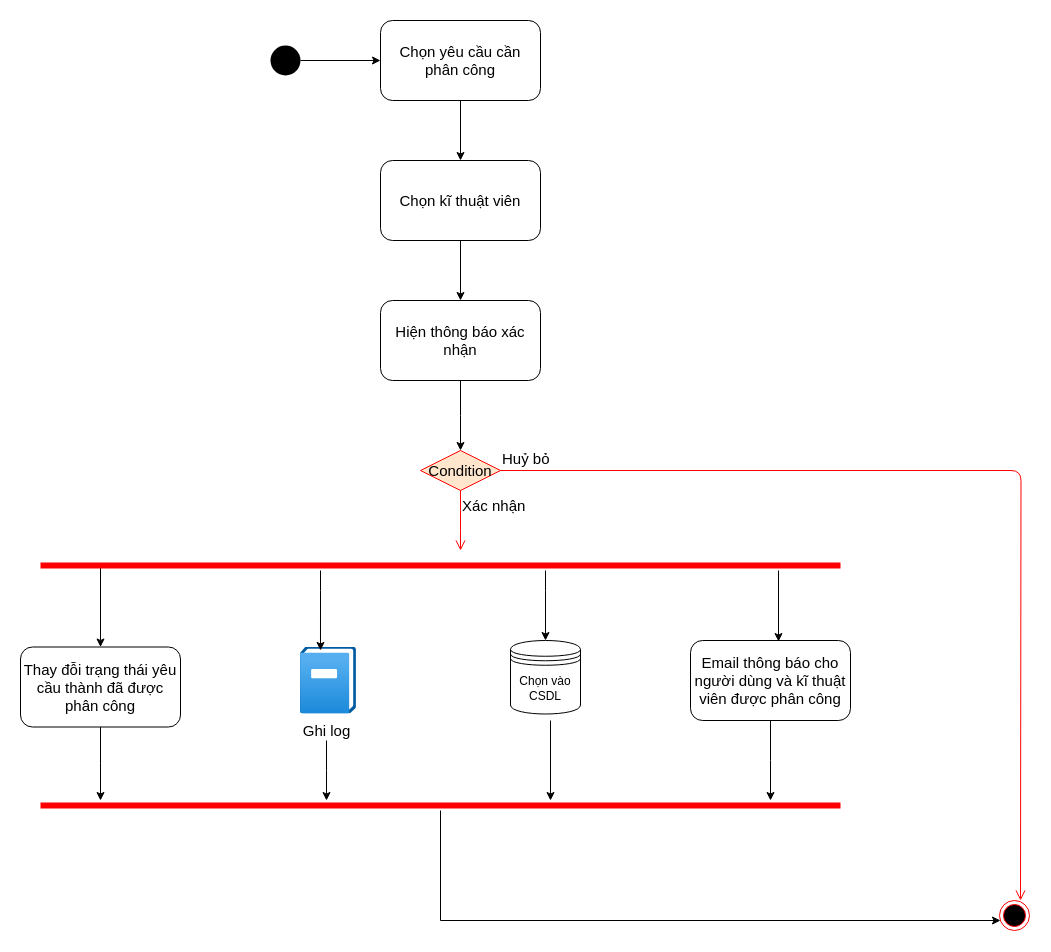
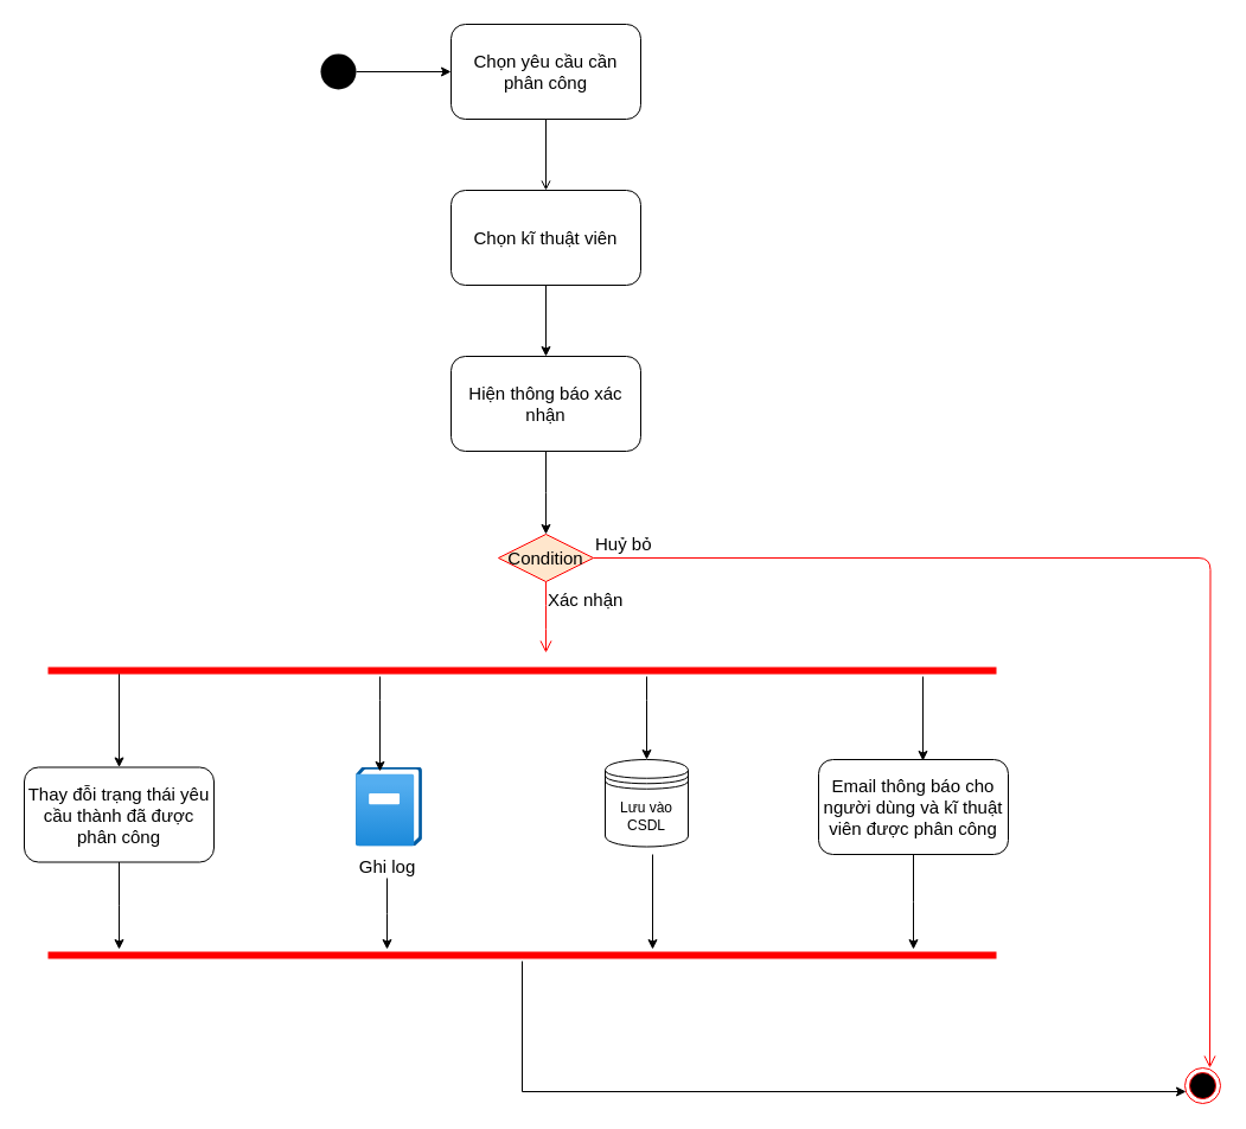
  <mxCell id="0" />
  <mxCell id="1" parent="0" />
  <mxCell id="2" style="edgeStyle=orthogonalEdgeStyle;rounded=0;orthogonalLoop=1;jettySize=auto;html=1;entryX=0;entryY=0.5;entryDx=0;entryDy=0;fontSize=15;" parent="1" source="3" target="5" edge="1"><mxGeometry relative="1" as="geometry" /></mxCell>
  <mxCell id="3" value="" style="ellipse;fillColor=#000000;strokeColor=none;" parent="1" vertex="1"><mxGeometry x="270" y="45" width="30" height="30" as="geometry" /></mxCell>
- <mxCell id="4" style="edgeStyle=orthogonalEdgeStyle;rounded=0;orthogonalLoop=1;jettySize=auto;html=1;entryX=0.5;entryY=0;entryDx=0;entryDy=0;fontSize=15;" parent="1" source="5" target="7" edge="1"><mxGeometry relative="1" as="geometry" /></mxCell>
+ <mxCell id="4" style="edgeStyle=orthogonalEdgeStyle;rounded=0;orthogonalLoop=1;jettySize=auto;html=1;entryX=0.5;entryY=0;entryDx=0;entryDy=0;fontSize=15;endArrow=open;" parent="1" source="5" target="7" edge="1"><mxGeometry relative="1" as="geometry" /></mxCell>
  <mxCell id="5" value="Chọn yêu cầu cần phân công" style="shape=rect;html=1;rounded=1;whiteSpace=wrap;align=center;fontSize=15;" parent="1" vertex="1"><mxGeometry x="380" y="20" width="160" height="80" as="geometry" /></mxCell>
  <mxCell id="6" style="edgeStyle=orthogonalEdgeStyle;rounded=0;orthogonalLoop=1;jettySize=auto;html=1;fontSize=15;" parent="1" source="7" target="9" edge="1"><mxGeometry relative="1" as="geometry" /></mxCell>
  <mxCell id="7" value="Chọn kĩ thuật viên" style="shape=rect;html=1;rounded=1;whiteSpace=wrap;align=center;fontSize=15;" parent="1" vertex="1"><mxGeometry x="380" y="160" width="160" height="80" as="geometry" /></mxCell>
  <mxCell id="8" style="edgeStyle=orthogonalEdgeStyle;rounded=0;orthogonalLoop=1;jettySize=auto;html=1;fontSize=15;" parent="1" source="9" edge="1"><mxGeometry relative="1" as="geometry"><mxPoint x="460" y="450" as="targetPoint" /></mxGeometry></mxCell>
  <mxCell id="9" value="Hiện thông báo xác nhận" style="shape=rect;html=1;rounded=1;whiteSpace=wrap;align=center;fontSize=15;" parent="1" vertex="1"><mxGeometry x="380" y="300" width="160" height="80" as="geometry" /></mxCell>
  <mxCell id="10" style="edgeStyle=orthogonalEdgeStyle;rounded=0;orthogonalLoop=1;jettySize=auto;html=1;fontSize=15;" parent="1" source="11" edge="1"><mxGeometry relative="1" as="geometry"><mxPoint x="100" y="800" as="targetPoint" /></mxGeometry></mxCell>
  <mxCell id="11" value="Thay đỗi trạng thái yêu cầu thành đã được phân công" style="shape=rect;html=1;rounded=1;whiteSpace=wrap;align=center;fontSize=15;" parent="1" vertex="1"><mxGeometry x="20" y="646.5" width="160" height="80" as="geometry" /></mxCell>
  <mxCell id="12" value="" style="aspect=fixed;html=1;points=[];align=center;image;fontSize=12;image=img/lib/azure2/management_governance/Activity_Log.svg;" parent="1" vertex="1"><mxGeometry x="300" y="646.5" width="56.0" height="67" as="geometry" /></mxCell>
  <mxCell id="13" style="edgeStyle=orthogonalEdgeStyle;rounded=0;orthogonalLoop=1;jettySize=auto;html=1;fontSize=15;" parent="1" edge="1"><mxGeometry relative="1" as="geometry"><mxPoint x="550" y="800" as="targetPoint" /><mxPoint x="550" y="720" as="sourcePoint" /></mxGeometry></mxCell>
  <mxCell id="14" style="edgeStyle=orthogonalEdgeStyle;rounded=0;orthogonalLoop=1;jettySize=auto;html=1;entryX=0.5;entryY=0;entryDx=0;entryDy=0;fontSize=15;exitX=0.25;exitY=0.5;exitDx=0;exitDy=0;exitPerimeter=0;" parent="1" source="18" target="11" edge="1"><mxGeometry relative="1" as="geometry"><Array as="points"><mxPoint x="100" y="565" /></Array></mxGeometry></mxCell>
  <mxCell id="15" style="edgeStyle=orthogonalEdgeStyle;rounded=0;orthogonalLoop=1;jettySize=auto;html=1;entryX=0.357;entryY=0.052;entryDx=0;entryDy=0;entryPerimeter=0;fontSize=15;" parent="1" source="18" target="12" edge="1"><mxGeometry relative="1" as="geometry"><Array as="points"><mxPoint x="320" y="590" /><mxPoint x="320" y="590" /></Array></mxGeometry></mxCell>
  <mxCell id="16" style="edgeStyle=orthogonalEdgeStyle;rounded=0;orthogonalLoop=1;jettySize=auto;html=1;entryX=0.55;entryY=0.013;entryDx=0;entryDy=0;entryPerimeter=0;fontSize=15;" parent="1" source="18" target="22" edge="1"><mxGeometry relative="1" as="geometry"><Array as="points"><mxPoint x="778" y="570" /><mxPoint x="778" y="570" /></Array></mxGeometry></mxCell>
  <mxCell id="17" style="edgeStyle=orthogonalEdgeStyle;rounded=0;orthogonalLoop=1;jettySize=auto;html=1;entryX=0.5;entryY=0;entryDx=0;entryDy=0;" edge="1" parent="1" source="18" target="28"><mxGeometry relative="1" as="geometry"><Array as="points"><mxPoint x="545" y="590" /><mxPoint x="545" y="590" /></Array></mxGeometry></mxCell>
  <mxCell id="18" value="" style="shape=line;html=1;strokeWidth=6;strokeColor=#ff0000;fontSize=15;" parent="1" vertex="1"><mxGeometry x="40" y="560" width="800" height="10" as="geometry" /></mxCell>
  <mxCell id="19" style="edgeStyle=orthogonalEdgeStyle;rounded=0;orthogonalLoop=1;jettySize=auto;html=1;fontSize=15;" parent="1" source="20" edge="1"><mxGeometry relative="1" as="geometry"><mxPoint x="326" y="800" as="targetPoint" /></mxGeometry></mxCell>
  <mxCell id="20" value="Ghi log" style="text;html=1;align=center;verticalAlign=middle;resizable=0;points=[];autosize=1;fontSize=15;" parent="1" vertex="1"><mxGeometry x="296" y="720" width="60" height="20" as="geometry" /></mxCell>
  <mxCell id="21" style="edgeStyle=orthogonalEdgeStyle;rounded=0;orthogonalLoop=1;jettySize=auto;html=1;fontSize=15;" parent="1" source="22" edge="1"><mxGeometry relative="1" as="geometry"><mxPoint x="770" y="800" as="targetPoint" /></mxGeometry></mxCell>
  <mxCell id="22" value="Email thông báo cho người dùng và kĩ thuật viên được phân công" style="shape=rect;html=1;rounded=1;whiteSpace=wrap;align=center;fontSize=15;" parent="1" vertex="1"><mxGeometry x="690" y="640" width="160" height="80" as="geometry" /></mxCell>
  <mxCell id="23" style="edgeStyle=orthogonalEdgeStyle;rounded=0;orthogonalLoop=1;jettySize=auto;html=1;fontSize=15;entryX=0;entryY=0.5;entryDx=0;entryDy=0;entryPerimeter=0;" parent="1" source="24" edge="1"><mxGeometry relative="1" as="geometry"><mxPoint x="1000" y="920" as="targetPoint" /><Array as="points"><mxPoint x="440" y="920" /></Array></mxGeometry></mxCell>
  <mxCell id="24" value="" style="shape=line;html=1;strokeWidth=6;strokeColor=#ff0000;fontSize=15;" parent="1" vertex="1"><mxGeometry x="40" y="800" width="800" height="10" as="geometry" /></mxCell>
  <mxCell id="25" value="Condition" style="rhombus;whiteSpace=wrap;html=1;fillColor=#ffe6cc;strokeColor=#ff0000;fontSize=15;" parent="1" vertex="1"><mxGeometry x="420" y="450" width="80" height="40" as="geometry" /></mxCell>
  <mxCell id="26" value="Huỷ bỏ" style="edgeStyle=orthogonalEdgeStyle;html=1;align=left;verticalAlign=bottom;endArrow=open;endSize=8;strokeColor=#ff0000;fontSize=15;entryX=0.5;entryY=0;entryDx=0;entryDy=0;entryPerimeter=0;" parent="1" source="25" edge="1"><mxGeometry x="-1" relative="1" as="geometry"><mxPoint x="1020" y="900" as="targetPoint" /></mxGeometry></mxCell>
  <mxCell id="27" value="Xác nhận" style="edgeStyle=orthogonalEdgeStyle;html=1;align=left;verticalAlign=top;endArrow=open;endSize=8;strokeColor=#ff0000;fontSize=15;" parent="1" source="25" edge="1"><mxGeometry x="-1" relative="1" as="geometry"><mxPoint x="460" y="550" as="targetPoint" /></mxGeometry></mxCell>
- <mxCell id="28" value="Chọn vào CSDL" style="shape=datastore;whiteSpace=wrap;html=1;" vertex="1" parent="1"><mxGeometry x="510" y="640" width="70" height="73.5" as="geometry" /></mxCell>
+ <mxCell id="28" value="Lưu vào CSDL" style="shape=datastore;whiteSpace=wrap;html=1;" vertex="1" parent="1"><mxGeometry x="510" y="640" width="70" height="73.5" as="geometry" /></mxCell>
  <mxCell id="29" value="" style="ellipse;html=1;shape=endState;fillColor=#000000;strokeColor=#ff0000;" vertex="1" parent="1"><mxGeometry x="999" y="900" width="30" height="30" as="geometry" /></mxCell>
